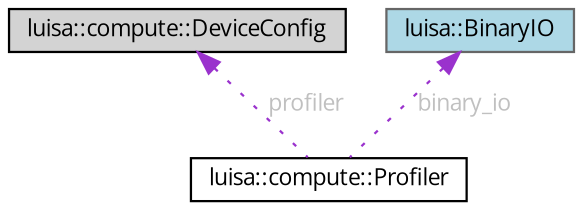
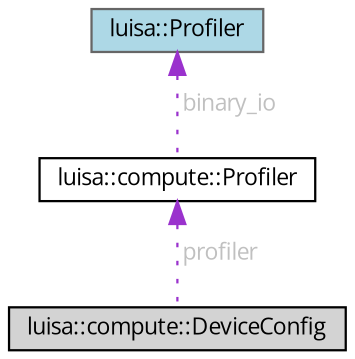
  digraph {
    fontname="Open Sans"
    node [color=black fontname="Open Sans" fontsize=10 shape=box style=filled]
    edge [color=darkorchid3 dir=back fontcolor=grey fontname="Open Sans" fontsize=10 labelfontname=Helvetica labelfontsize=10 style=dotted]
    n1 [fillcolor=lightgrey fontcolor=black height=0.2 label="luisa::compute::DeviceConfig" width=0.4]
-   n2 [color=gray40 fillcolor=lightblue height=0.2 label="luisa::BinaryIO" width=0.4]
+   n2 [color=gray40 fillcolor=lightblue height=0.2 label="luisa::Profiler" width=0.4]
    n3 [fillcolor=white height=0.2 label="luisa::compute::Profiler" width=0.4]
    n2 -> n3 [label=" binary_io"]
-   n1 -> n3 [label=" profiler"]
+   n3 -> n1 [label=" profiler"]
  }
